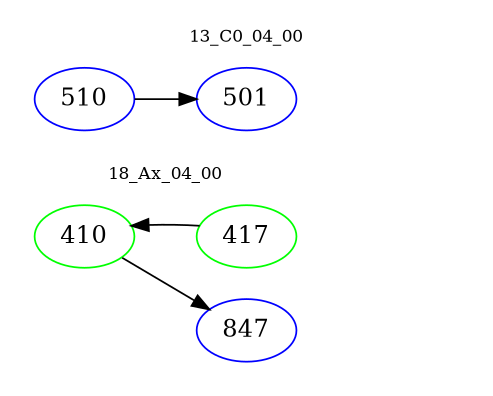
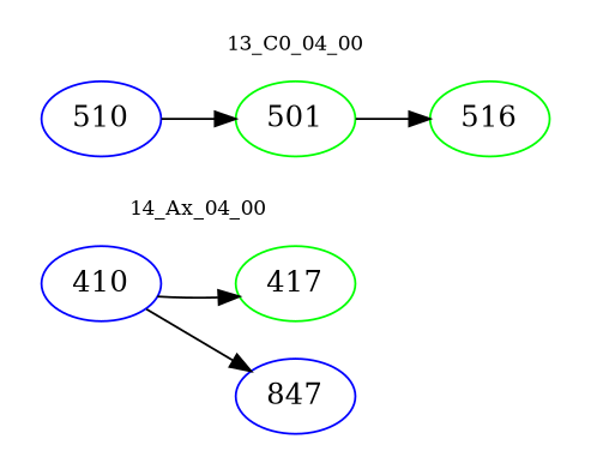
  digraph {
    rankdir=LR
    node [color=blue]
    edge [color=black]
-   n1 [color=green label=410]
+   n1 [label=410]
    n2 [label=847]
    n3 [color=green label=417]
-   n4 [label=501]
+   n4 [color=green label=501]
    n5 [label=510]
+   n6 [color=green label=516]
    subgraph cluster_1 {
      color=white
      fontsize=10
-     label="18_Ax_04_00"
+     label="14_Ax_04_00"
      n1
      n2
      n3
    }
    subgraph cluster_2 {
      color=white
      fontsize=10
      label="13_C0_04_00"
      n4
      n5
+     n6
    }
    n1 -> n2
-   n3 -> n1
+   n1 -> n3
+   n4 -> n6
    n5 -> n4
  }
